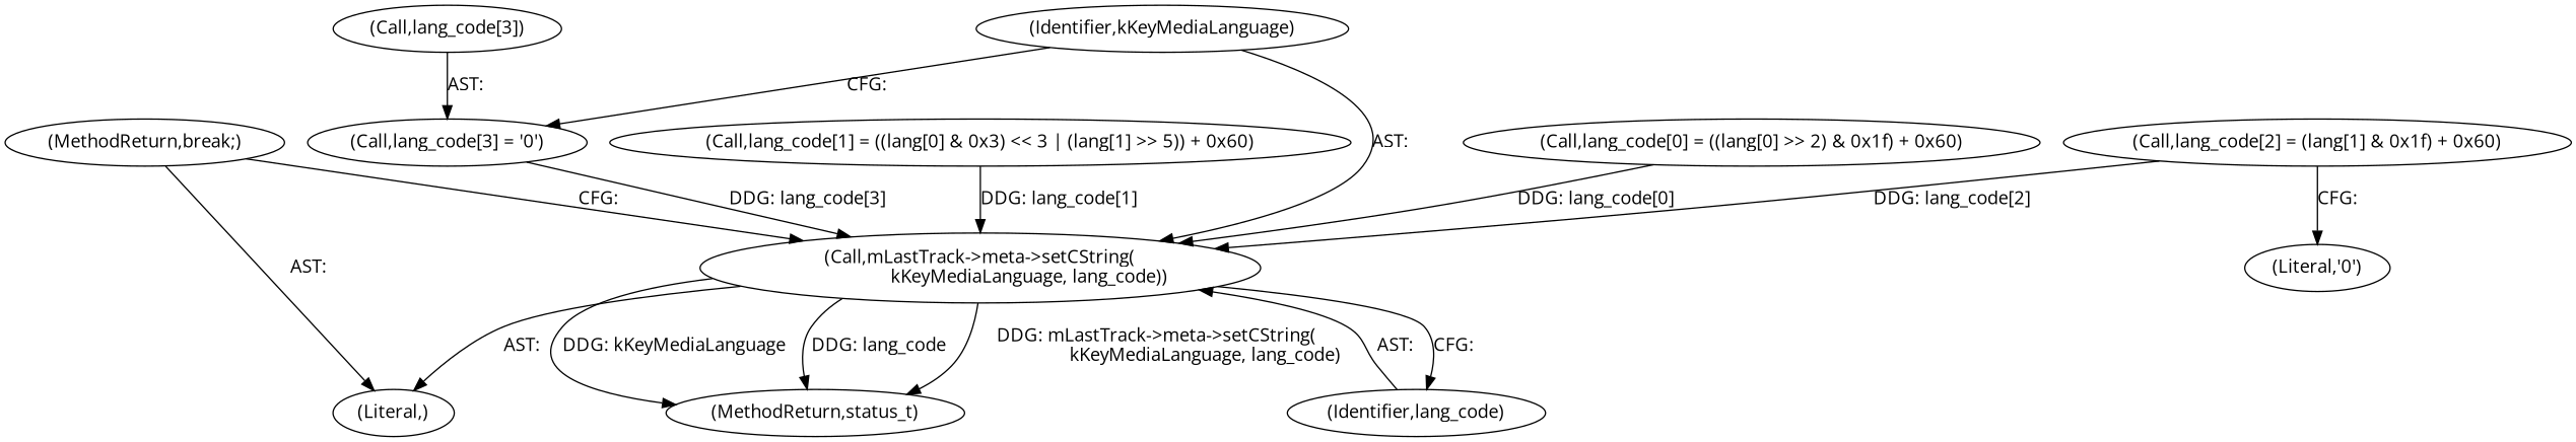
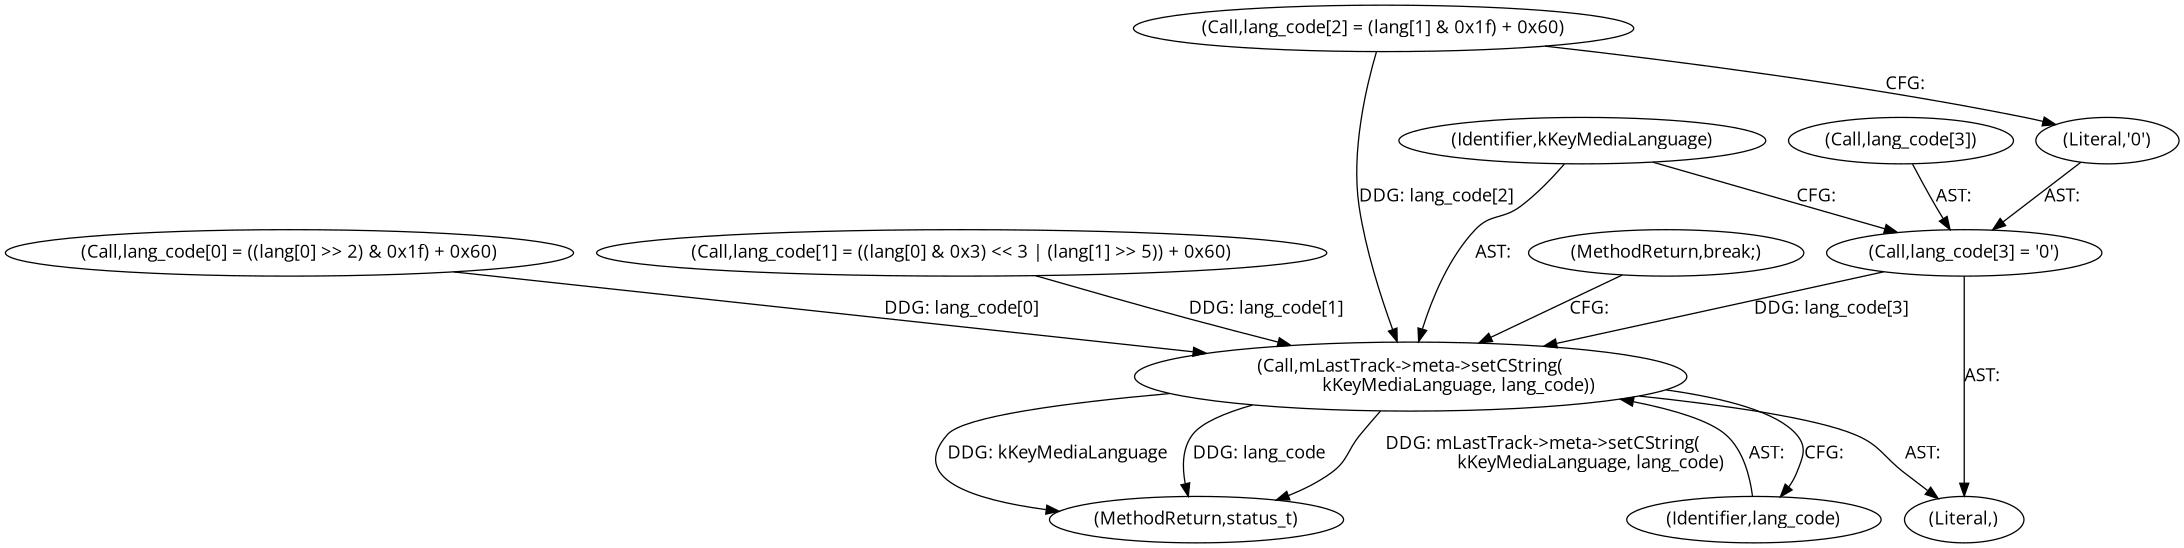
  digraph {
    fontname="Open Sans"
    node [fontname="Open Sans"]
    edge [fontname="Open Sans"]
    n1 [label="(Call,lang_code[3] = '\0')"]
    n2 [label="(Call,mLastTrack->meta->setCString(\n                    kKeyMediaLanguage, lang_code))"]
    n3 [label="(Literal,)"]
    n4 [label="(MethodReturn,status_t)"]
    n5 [label="(Identifier,lang_code)"]
    n6 [label="(Literal,'\0')"]
    n7 [label="(Call,lang_code[3])"]
    n8 [label="(MethodReturn,break;)"]
    n9 [label="(Call,lang_code[0] = ((lang[0] >> 2) & 0x1f) + 0x60)"]
    n10 [label="(Call,lang_code[1] = ((lang[0] & 0x3) << 3 | (lang[1] >> 5)) + 0x60)"]
    n11 [label="(Call,lang_code[2] = (lang[1] & 0x1f) + 0x60)"]
    n12 [label="(Identifier,kKeyMediaLanguage)"]
    n1 -> n2 [label="DDG: lang_code[3]"]
-   n8 -> n3 [label="AST: "]
+   n1 -> n3 [label="AST: "]
    n2 -> n3 [label="AST: "]
    n2 -> n4 [label="DDG: mLastTrack->meta->setCString(\n                    kKeyMediaLanguage, lang_code)"]
    n2 -> n4 [label="DDG: kKeyMediaLanguage"]
    n2 -> n4 [label="DDG: lang_code"]
    n2 -> n5 [label="CFG: "]
    n5 -> n2 [label="AST: "]
+   n6 -> n1 [label="AST: "]
    n7 -> n1 [label="AST: "]
    n8 -> n2 [label="CFG: "]
    n9 -> n2 [label="DDG: lang_code[0]"]
    n10 -> n2 [label="DDG: lang_code[1]"]
    n11 -> n2 [label="DDG: lang_code[2]"]
    n11 -> n6 [label="CFG: "]
    n12 -> n1 [label="CFG: "]
    n12 -> n2 [label="AST: "]
  }
